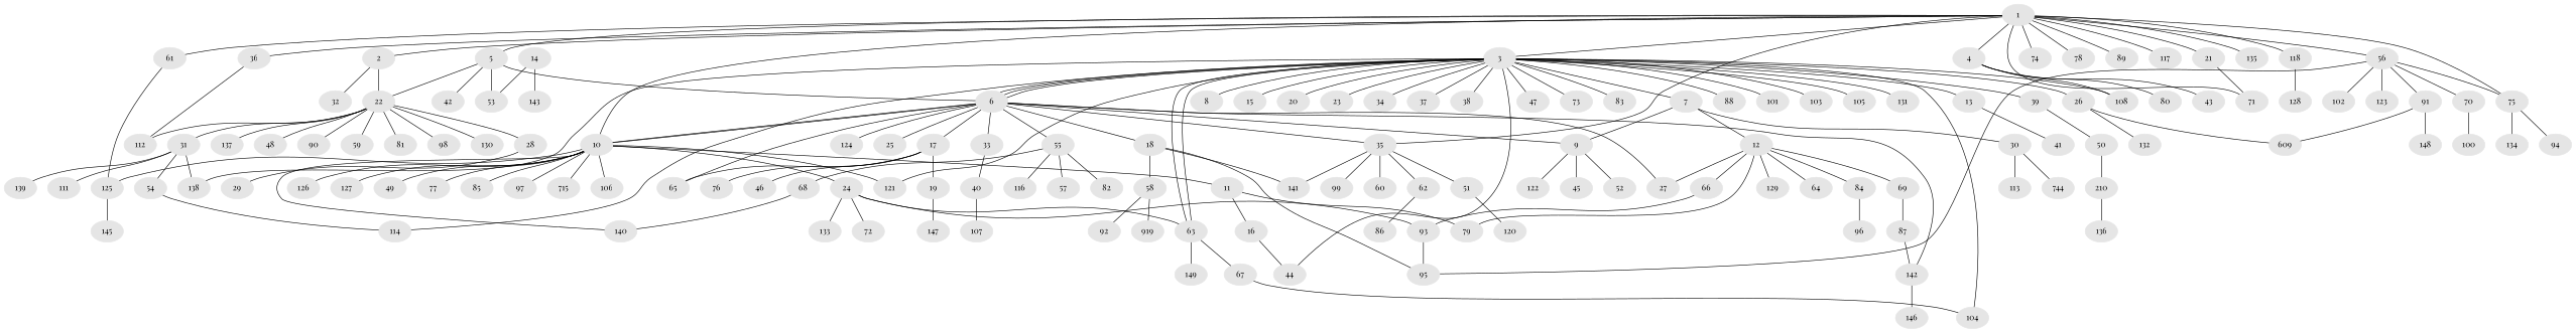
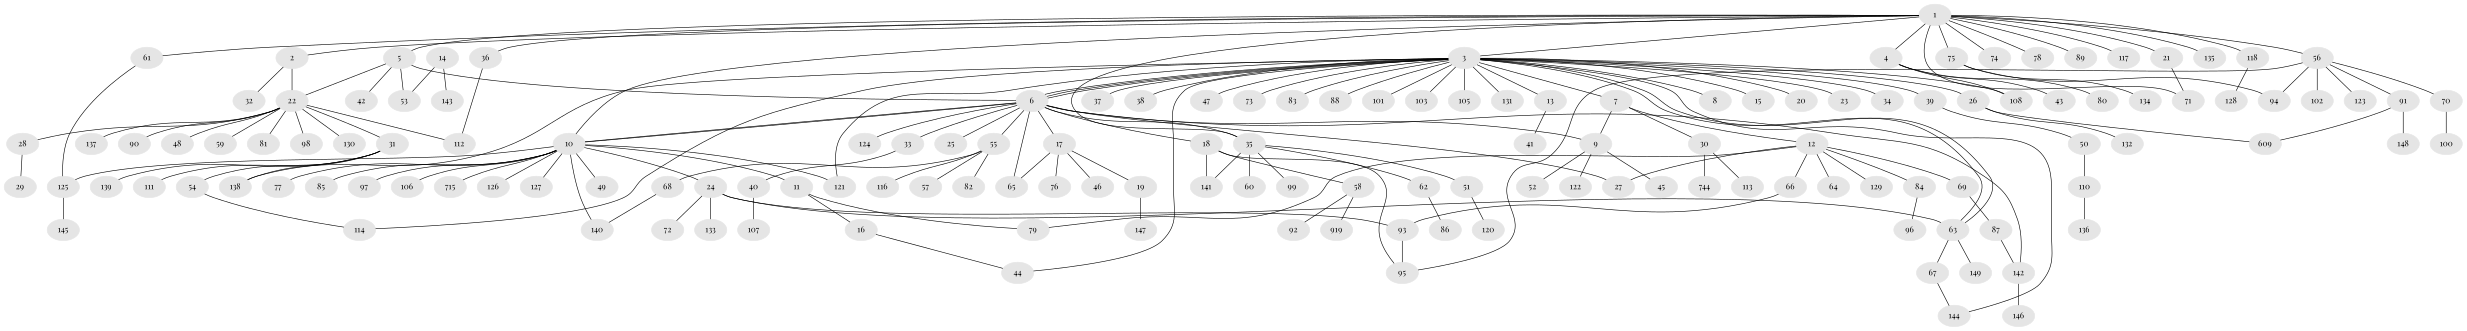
  graph {
    fontname="Playfair Display"
    node [color=gray90 fontname="Playfair Display" style=filled]
    edge [fontname="Playfair Display"]
    1
    2
    3
    4
    5
    10
    21
    35
    36
    56
    61
    71
    74
    75
    78
    89
    117
    118
    135
    22
    32
    6
    7
    8
    13
    15
    20
    23
    26
    34
    37
    38
    39
    44
    47
    63
    73
    83
    88
    101
    103
-   104
+   104 [label=144]
    105
    108
    114
    121
    131
    138
    43
    80
    42
    53
    11
    24
    49
    77
    85
    97
    106
    n60 [label=715]
    125
    126
    127
    140
    141
    51
    60
    62
    99
    112
    95
    70
    91
    102
    123
    94
    134
    128
    28
    31
    48
    59
    81
    98
    130
    137
    90
    9
    17
    18
    25
    27
    33
    55
    65
    124
    142
    12
    30
    41
    14
    143
    n103 [label=609]
    132
    50
    67
    149
    45
    52
    122
    19
    46
    76
    58
    40
    57
    68
    82
    116
    146
    79
    64
    66
    69
    84
    129
    113
    n128 [label=744]
    16
    72
    93
    133
    145
    87
    96
    147
    92
    n138 [label=919]
    29
    54
    111
    139
    107
    120
    86
-   110 [label=210]
+   110
    136
    100
    148
    1 -- 2
    1 -- 3
    1 -- 4
    1 -- 5
    1 -- 10
    1 -- 21
    1 -- 35
    1 -- 36
    1 -- 56
    1 -- 61
    1 -- 71
    1 -- 74
    1 -- 75
    1 -- 78
    1 -- 89
    1 -- 117
    1 -- 118
    1 -- 135
    2 -- 22
    2 -- 32
    3 -- 6
    3 -- 6
    3 -- 6
    3 -- 7
    3 -- 8
    3 -- 13
    3 -- 15
    3 -- 20
    3 -- 23
    3 -- 26
    3 -- 34
    3 -- 37
    3 -- 38
    3 -- 39
    3 -- 44
    3 -- 47
    3 -- 63
    3 -- 63
    3 -- 73
    3 -- 83
    3 -- 88
    3 -- 101
    3 -- 103
    3 -- 104
    3 -- 105
    3 -- 108
    3 -- 114
    3 -- 121
    3 -- 131
    3 -- 138
    4 -- 108
    4 -- 43
    4 -- 80
    5 -- 22
    5 -- 6
    5 -- 42
    5 -- 53
    10 -- 121
    10 -- 11
    10 -- 24
    10 -- 49
    10 -- 77
    10 -- 85
    10 -- 97
    10 -- 106
    10 -- n60
    10 -- 125
    10 -- 126
    10 -- 127
    10 -- 140
    21 -- 71
    35 -- 141
    35 -- 51
    35 -- 60
    35 -- 62
    35 -- 99
    36 -- 112
-   56 -- 75
+   56 -- 94
    56 -- 95
    56 -- 70
    56 -- 91
    56 -- 102
    56 -- 123
    61 -- 125
    75 -- 94
    75 -- 134
    118 -- 128
    22 -- 112
    22 -- 28
    22 -- 31
    22 -- 48
    22 -- 59
    22 -- 81
    22 -- 98
    22 -- 130
    22 -- 137
    22 -- 90
    6 -- 10
    6 -- 10
    6 -- 35
    6 -- 9
    6 -- 17
    6 -- 18
    6 -- 25
    6 -- 27
    6 -- 33
    6 -- 55
    6 -- 65
    6 -- 124
    6 -- 142
    7 -- 9
    7 -- 12
    7 -- 30
    13 -- 41
    26 -- n103
    26 -- 132
    39 -- 50
    63 -- 67
    63 -- 149
    11 -- 79
    11 -- 16
    24 -- 63
    24 -- 72
    24 -- 93
    24 -- 133
    125 -- 145
    51 -- 120
    62 -- 86
    70 -- 100
    91 -- n103
    91 -- 148
    28 -- 29
    31 -- 138
    31 -- 54
    31 -- 111
    31 -- 139
    9 -- 45
    9 -- 52
    9 -- 122
    17 -- 65
    17 -- 19
    17 -- 46
    17 -- 76
    18 -- 141
    18 -- 95
    18 -- 58
    33 -- 40
    55 -- 57
    55 -- 68
    55 -- 82
    55 -- 116
    142 -- 146
    12 -- 27
    12 -- 79
    12 -- 64
    12 -- 66
    12 -- 69
    12 -- 84
    12 -- 129
    30 -- 113
    30 -- n128
    14 -- 53
    14 -- 143
    50 -- 110
    67 -- 104
    19 -- 147
    58 -- 92
    58 -- n138
    40 -- 107
    68 -- 140
    66 -- 93
    69 -- 87
    84 -- 96
    16 -- 44
    93 -- 95
    87 -- 142
    54 -- 114
    110 -- 136
  }
